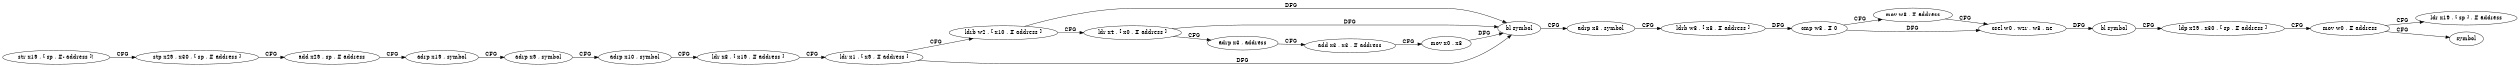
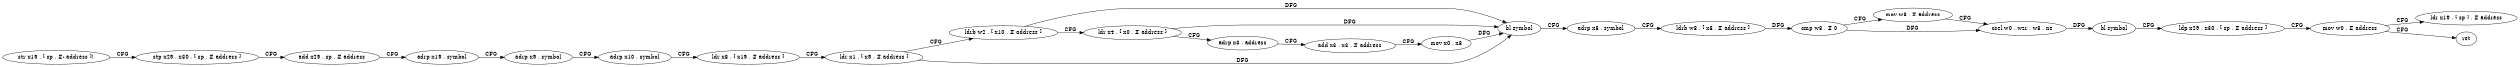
  digraph {
    rankdir=LR
    n1 [label="str x19 , [ sp , #- address ]!"]
    n2 [label="stp x29 , x30 , [ sp , # address ]"]
    n3 [label="add x29 , sp , # address"]
    n4 [label="adrp x19 , symbol"]
    n5 [label="adrp x9 , symbol"]
    n6 [label="adrp x10 , symbol"]
    n7 [label="ldr x8 , [ x19 , # address ]"]
    n8 [label="ldr x1 , [ x9 , # address ]"]
    n9 [label="ldrb w2 , [ x10 , # address ]"]
    n10 [label="bl symbol"]
    n11 [label="ldr x4 , [ x0 , # address ]"]
    n12 [label="adrp x8 , symbol"]
    n13 [label="adrp x3 , address"]
    n14 [label="add x3 , x3 , # address"]
    n15 [label="mov x0 , x8"]
    n16 [label="ldrb w8 , [ x8 , # address ]"]
    n17 [label="cmp w8 , # 0"]
    n18 [label="mov w8 , # address"]
    n19 [label="csel w0 , wzr , w8 , ne"]
    n20 [label="bl symbol"]
    n21 [label="ldp x29 , x30 , [ sp , # address ]"]
    n22 [label="mov w0 , # address"]
    n23 [label="ldr x19 , [ sp ] , # address"]
-   n24 [label=symbol]
+   n24 [label=ret]
    n1 -> n2 [label=CFG]
    n2 -> n3 [label=CFG]
    n3 -> n4 [label=CFG]
    n4 -> n5 [label=CFG]
    n5 -> n6 [label=CFG]
    n6 -> n7 [label=CFG]
    n7 -> n8 [label=CFG]
    n8 -> n9 [label=CFG]
    n8 -> n10 [label=DFG]
    n9 -> n10 [label=DFG]
    n9 -> n11 [label=CFG]
    n10 -> n12 [label=CFG]
    n11 -> n10 [label=DFG]
    n11 -> n13 [label=CFG]
    n12 -> n16 [label=CFG]
    n13 -> n14 [label=CFG]
    n14 -> n15 [label=CFG]
    n15 -> n10 [label=DFG]
    n16 -> n17 [label=DFG]
    n17 -> n18 [label=CFG]
    n17 -> n19 [label=DFG]
    n18 -> n19 [label=CFG]
    n19 -> n20 [label=DFG]
    n20 -> n21 [label=CFG]
    n21 -> n22 [label=CFG]
    n22 -> n23 [label=CFG]
    n22 -> n24 [label=CFG]
  }
